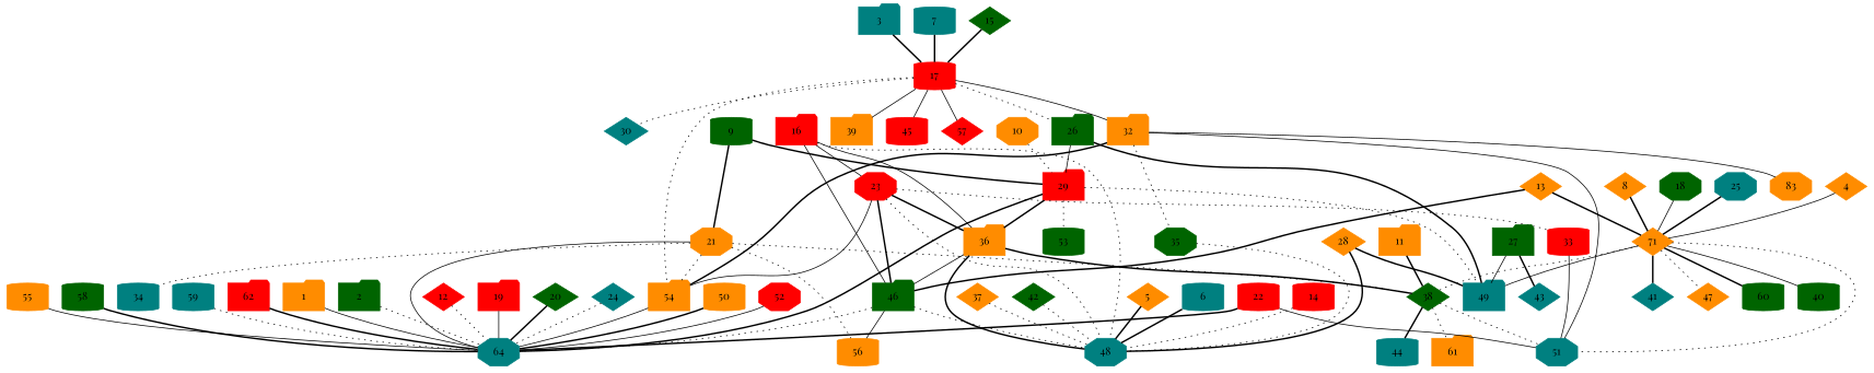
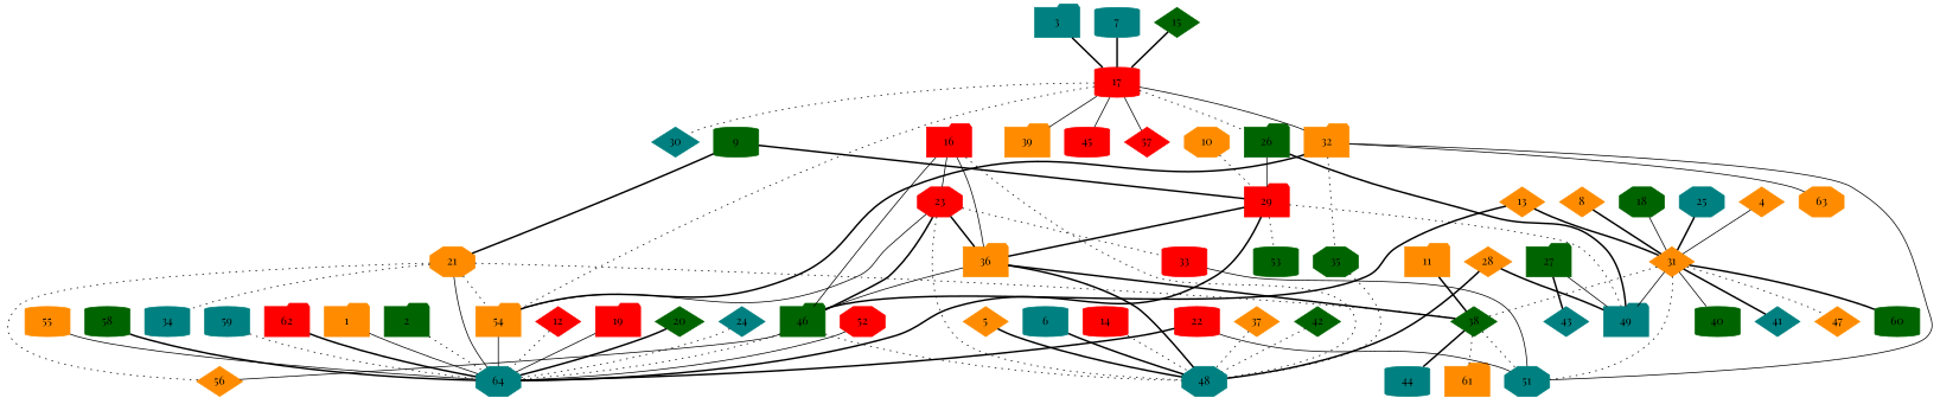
  graph {
    fontname="Playfair Display"
    node [color=darkorange fontname="Playfair Display" shape=diamond style=filled]
    edge [fontname="Playfair Display" style=bold weight=1.0]
    1 [shape=folder]
    64 [color=teal shape=octagon]
    2 [color=darkgreen shape=folder]
    3 [color=teal shape=folder]
    17 [color=red shape=cylinder]
    26 [color=darkgreen shape=folder]
    30 [color=teal]
    32 [shape=folder]
    39 [shape=folder]
    45 [color=red shape=cylinder]
    54 [shape=folder]
    57 [color=red]
    4
-   31 [label=71]
+   31
    38 [color=darkgreen]
    51 [color=teal shape=octagon]
    49 [color=teal shape=folder]
    40 [color=darkgreen shape=cylinder]
    41 [color=teal]
    47
    60 [color=darkgreen shape=cylinder]
    48 [color=teal shape=octagon]
    5
    6 [color=teal shape=cylinder]
    7 [color=teal shape=cylinder]
    8
    9 [color=darkgreen shape=cylinder]
    21 [shape=octagon]
    29 [color=red shape=folder]
    34 [color=teal shape=cylinder]
-   56 [shape=cylinder]
+   56
    36 [shape=folder]
    53 [color=darkgreen shape=cylinder]
    10 [shape=octagon]
    11 [shape=folder]
    44 [color=teal shape=cylinder]
    61 [shape=folder]
    12 [color=red]
    13
    46 [color=darkgreen shape=folder]
    14 [color=red shape=cylinder]
    15 [color=darkgreen]
    16 [color=red shape=folder]
    23 [color=red shape=octagon]
    33 [color=red shape=cylinder]
    35 [color=darkgreen shape=octagon]
-   63 [shape=octagon label=83]
+   63 [shape=octagon]
    18 [color=darkgreen shape=octagon]
    19 [color=red shape=folder]
    20 [color=darkgreen]
    22 [color=red shape=cylinder]
    24 [color=teal]
    25 [color=teal shape=octagon]
    27 [color=darkgreen shape=folder]
    43 [color=teal]
    28
    37
    42 [color=darkgreen]
-   50 [shape=cylinder]
    52 [color=red shape=octagon]
    55 [shape=cylinder]
    58 [color=darkgreen shape=cylinder]
    59 [color=teal shape=cylinder]
    62 [color=red shape=folder]
    1 -- 64 [style=solid]
    2 -- 64 [style=dotted]
    3 -- 17
    17 -- 26 [style=dotted weight=2.0]
    17 -- 30 [style=dotted]
    17 -- 32 [style=solid weight=4.0]
    17 -- 39 [style=solid]
    17 -- 45 [style=solid]
    17 -- 54 [style=dotted weight=4.0]
    17 -- 57 [style=solid]
    26 -- 49
    26 -- 29 [style=solid weight=4.0]
    32 -- 54
    32 -- 51 [style=solid]
    32 -- 35 [style=dotted]
    32 -- 63 [style=solid]
    54 -- 64 [style=solid weight=4.0]
    4 -- 31 [style=solid]
    31 -- 38 [style=dotted weight=6.0]
    31 -- 51 [style=dotted weight=2.0]
    31 -- 49 [style=solid]
    31 -- 40 [style=solid]
    31 -- 41
    31 -- 47 [style=dotted]
    31 -- 60
    38 -- 51 [style=dotted weight=3.0]
    38 -- 44
    38 -- 61 [style=dotted]
    5 -- 48
    6 -- 48
    7 -- 17
    8 -- 31
    9 -- 21
    9 -- 29
    21 -- 64 [style=solid weight=4.0]
    21 -- 54 [style=dotted]
    21 -- 38 [style=dotted]
    21 -- 34 [style=dotted]
    21 -- 56 [style=dotted]
    29 -- 64
    29 -- 49 [style=dotted weight=4.0]
    29 -- 36
    29 -- 53 [style=dotted]
    36 -- 38
    36 -- 48
    36 -- 46 [style=solid]
    10 -- 29 [style=dotted]
    11 -- 38
    12 -- 64 [style=dotted]
    13 -- 31
    13 -- 46
    46 -- 64 [style=dotted]
    46 -- 48 [style=dotted]
    46 -- 56 [style=solid]
    14 -- 48 [style=dotted]
    15 -- 17
    16 -- 48 [style=dotted weight=2.0]
    16 -- 36 [style=solid weight=2.0]
    16 -- 46 [style=solid weight=2.0]
    16 -- 23 [style=solid weight=2.0]
    23 -- 54 [style=solid weight=2.0]
    23 -- 48 [style=dotted]
    23 -- 36
    23 -- 46
    23 -- 33 [style=dotted]
    33 -- 51 [style=solid]
    35 -- 48 [style=dotted]
    18 -- 31 [style=solid]
    19 -- 64 [style=solid]
    20 -- 64
    22 -- 64
    22 -- 51 [style=solid]
    24 -- 64 [style=dotted]
    25 -- 31
    27 -- 49 [style=solid]
    27 -- 43
    28 -- 49
    28 -- 48
    37 -- 48 [style=dotted]
    42 -- 48 [style=dotted]
-   50 -- 64
    52 -- 64 [style=solid]
    55 -- 64 [style=solid]
    58 -- 64
    59 -- 64 [style=dotted]
    62 -- 64
  }
